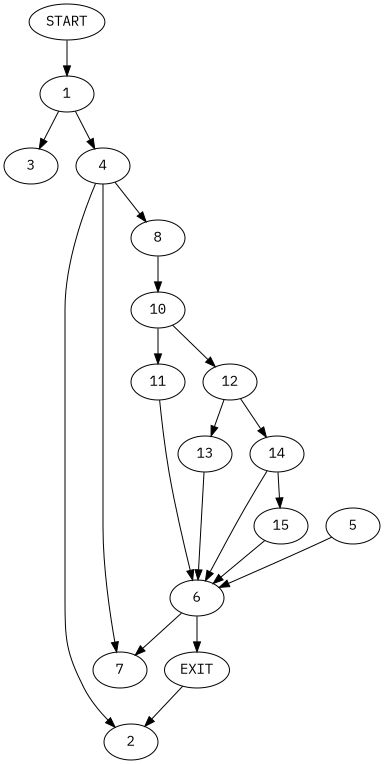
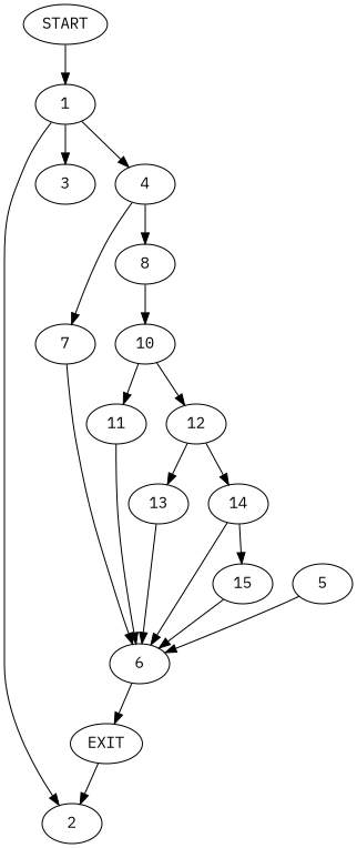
  digraph {
    fontname="IBM Plex Mono"
    node [fontname="IBM Plex Mono"]
    edge [fontname="IBM Plex Mono"]
    n1 [label=START]
    1
    2
    3
    4
    n6 [label=EXIT]
    7
    8
    5
    6
    10
    11
    12
    13
    14
    15
    n1 -> 1
-   4 -> 2
+   1 -> 2
    1 -> 3
    1 -> 4
    4 -> 7
    4 -> 8
    n6 -> 2
-   6 -> 7
+   7 -> 6
    8 -> 10
    5 -> 6
    6 -> n6
    10 -> 11
    10 -> 12
    11 -> 6
    12 -> 13
    12 -> 14
    13 -> 6
    14 -> 6
    14 -> 15
    15 -> 6
  }
